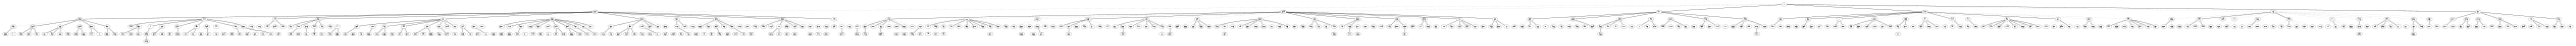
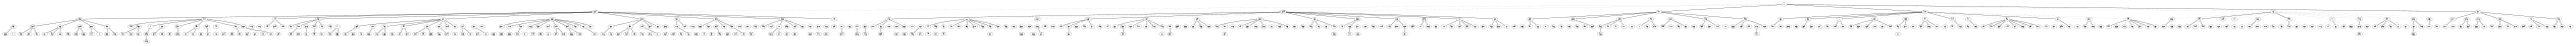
  strict graph {
    edge [style=bold]
    1
    224
    349
    97
    410
    13
    57
    253
    411
    19
    246
    81
    263
    312
    131
    298
    380
    440
    146
    108
    281
    382
    184
    339
    320
    23
    333
    123
    343
    5
    62
    357
    323
    375
    392
    220
    443
    493
    83
    56
    27
    261
    155
    9
    414
    41
    92
    361
    221
    99
    236
    194
    129
    77
    128
    490
    71
    476
    197
    208
    265
    311
    248
    216
    156
    70
    413
    243
    334
    163
    329
    302
    422
    449
    458
    74
    132
    397
    491
    469
    44
    402
    262
    113
    106
    249
    319
    190
    481
    470
    313
    494
    45
    145
    4
    289
    127
    461
    294
    150
    157
    279
    22
    34
    321
    101
    307
    172
    482
    268
    432
    214
    340
    304
    487
    26
    31
    152
    391
    119
    384
    88
    306
    118
    124
    126
    285
    462
    239
    403
    430
    272
    227
    475
    492
    164
    111
    393
    134
    318
    181
    372
    158
    489
    10
    186
    141
    337
    201
    36
    102
    222
    288
    171
    160
    244
    495
    43
    40
    291
    423
    370
    438
    95
    460
    435
    175
    362
    230
    256
    299
    273
    140
    60
    366
    445
    3
    198
    14
    66
    352
    182
    417
    82
    478
    446
    192
    359
    358
    63
    433
    232
    428
    421
    115
    79
    351
    228
    308
    73
    185
    485
    257
    455
    196
    473
    85
    442
    342
    133
    377
    180
    483
    179
    143
    300
    250
    399
    174
    223
    53
    310
    437
    154
    394
    167
    327
    463
    322
    58
    209
    153
    91
    166
    11
    486
    148
    103
    425
    90
    369
    456
    191
    47
    117
    378
    87
    408
    242
    499
    110
    195
    38
    328
    459
    381
    114
    177
    363
    159
    297
    278
    282
    401
    400
    305
    233
    389
    387
    84
    292
    109
    207
    439
    350
    169
    120
    32
    429
    93
    371
    20
    454
    206
    121
    173
    94
    138
    96
    203
    247
    447
    354
    144
    464
    286
    59
    271
    147
    30
    390
    28
    376
    452
    226
    365
    444
    335
    213
    426
    347
    151
    331
    280
    135
    235
    275
    419
    409
    388
    162
    234
    76
    35
    218
    200
    210
    431
    345
    412
    65
    130
    287
    176
    274
    86
    189
    336
    315
    252
    229
    398
    467
    6
    67
    52
    405
    211
    407
    277
    122
    436
    364
    368
    72
    404
    326
    240
    270
    309
    219
    42
    168
    488
    237
    15
    332
    7
    450
    301
    472
    61
    451
    188
    193
    205
    386
    474
    21
    303
    406
    427
    480
    161
    293
    344
    465
    39
    396
    212
    78
    33
    37
    316
    314
    295
    100
    264
    80
    75
    112
    89
    139
    202
    16
    199
    51
    415
    353
    25
    360
    348
    238
    178
    383
    55
    24
    317
    204
    497
    355
    466
    379
    418
    125
    12
    341
    68
    385
    255
    356
    420
    0
    479
    296
    8
    29
    215
    338
    105
-   170
    217
    116
    46
    367
    484
    325
    416
    276
    2
    284
    269
    98
    48
    225
    69
    457
    498
    330
    104
    142
    434
    373
    324
    137
    231
    260
    471
    251
    374
    346
    448
    259
    267
    165
    496
    241
    149
    107
    49
    187
    283
    266
    64
    136
    424
    18
    254
    54
    453
    477
    183
    50
    468
    441
    17
    290
    258
    245
    1 -- 224 [style=dotted]
    1 -- 349 [style=dotted]
    1 -- 97
    1 -- 410
    1 -- 13 [style=dotted]
    1 -- 57
    224 -- 253
    224 -- 411 [style=dotted]
    224 -- 19
    224 -- 246
    224 -- 81
    224 -- 263 [style=dotted]
    224 -- 312
    224 -- 131 [style=dotted]
    224 -- 298
    224 -- 380
    224 -- 440
    349 -- 146
    349 -- 108 [style=dotted]
    349 -- 281 [style=dotted]
    349 -- 382
    349 -- 184 [style=dotted]
    349 -- 339 [style=dotted]
    349 -- 320 [style=dotted]
    349 -- 23
    349 -- 333
    349 -- 123
    349 -- 343 [style=dotted]
    349 -- 5
    349 -- 62
    97 -- 357
    97 -- 323
    97 -- 375
    97 -- 392 [style=dotted]
    97 -- 220 [style=dotted]
    97 -- 443
    97 -- 493
    410 -- 83
    410 -- 56
    410 -- 27
    410 -- 261 [style=dotted]
    410 -- 155 [style=dotted]
    410 -- 9 [style=dotted]
    410 -- 414
    410 -- 41 [style=dotted]
    410 -- 92 [style=dotted]
    410 -- 361
    410 -- 221 [style=dotted]
    410 -- 99 [style=dotted]
    13 -- 236 [style=dotted]
    13 -- 194
    13 -- 129 [style=dotted]
    13 -- 77 [style=dotted]
    13 -- 128 [style=dotted]
    13 -- 490
    13 -- 71 [style=dotted]
    13 -- 476 [style=dotted]
    13 -- 197 [style=dotted]
    13 -- 208 [style=dotted]
    13 -- 265 [style=dotted]
    57 -- 311
    57 -- 248 [style=dotted]
    57 -- 216 [style=dotted]
    57 -- 156
    57 -- 70 [style=dotted]
    57 -- 413
    253 -- 243 [style=dotted]
    253 -- 334
    253 -- 163
    253 -- 329 [style=dotted]
    253 -- 302
    253 -- 422
    411 -- 449
    411 -- 458 [style=dotted]
    411 -- 74
    411 -- 132 [style=dotted]
    411 -- 397
    411 -- 491
    411 -- 469 [style=dotted]
    411 -- 44 [style=dotted]
    411 -- 402
    411 -- 262
    411 -- 113 [style=dotted]
    19 -- 106 [style=dotted]
    19 -- 249
    19 -- 319 [style=dotted]
    19 -- 190
    246 -- 481
    246 -- 470
    246 -- 313 [style=dotted]
    246 -- 494
    246 -- 45
    246 -- 145 [style=dotted]
    246 -- 4 [style=dotted]
    81 -- 289
    81 -- 127 [style=dotted]
    81 -- 461
    81 -- 294
    81 -- 150
    81 -- 157
    81 -- 279
    81 -- 22
    81 -- 34 [style=dotted]
    81 -- 321 [style=dotted]
    81 -- 101 [style=dotted]
    263 -- 307
    263 -- 172
    263 -- 482 [style=dotted]
    263 -- 268
    263 -- 432
    263 -- 214 [style=dotted]
    263 -- 340
    263 -- 304
    263 -- 487
    263 -- 26
    263 -- 31
    312 -- 152
    312 -- 391
    312 -- 119 [style=dotted]
    312 -- 384
    312 -- 88
    312 -- 306 [style=dotted]
    131 -- 118
    131 -- 124
    298 -- 126 [style=dotted]
    298 -- 285
    298 -- 462 [style=dotted]
    298 -- 239 [style=dotted]
    298 -- 403
    298 -- 430
    298 -- 272 [style=dotted]
    298 -- 227 [style=dotted]
    380 -- 475 [style=dotted]
    380 -- 492
    380 -- 164 [style=dotted]
    380 -- 111
    380 -- 393 [style=dotted]
    380 -- 134
    380 -- 318
    380 -- 181 [style=dotted]
    380 -- 372 [style=dotted]
    440 -- 158 [style=dotted]
    440 -- 489 [style=dotted]
    440 -- 10 [style=dotted]
    440 -- 186 [style=dotted]
    146 -- 141 [style=dotted]
-   146 -- 337
+   146 -- 337 [style=dotted]
    146 -- 201
    146 -- 36
    146 -- 102 [style=dotted]
    146 -- 222 [style=dotted]
    146 -- 288
    146 -- 171 [style=dotted]
    108 -- 160 [style=dotted]
    108 -- 244
    108 -- 495 [style=dotted]
    108 -- 43 [style=dotted]
    108 -- 40
    108 -- 291 [style=dotted]
    108 -- 423
    108 -- 370
    108 -- 438
    108 -- 95
    108 -- 460
    108 -- 435 [style=dotted]
    281 -- 175 [style=dotted]
    281 -- 362 [style=dotted]
    281 -- 230 [style=dotted]
    281 -- 256 [style=dotted]
    281 -- 299 [style=dotted]
    281 -- 273 [style=dotted]
    382 -- 140
    382 -- 60
    382 -- 366 [style=dotted]
    382 -- 445 [style=dotted]
    382 -- 3
    382 -- 198 [style=dotted]
    382 -- 14 [style=dotted]
    184 -- 66
    184 -- 352 [style=dotted]
    184 -- 182
    184 -- 417 [style=dotted]
    184 -- 82
    184 -- 478
    184 -- 446
    184 -- 192 [style=dotted]
    339 -- 359 [style=dotted]
    339 -- 358 [style=dotted]
    339 -- 63
    339 -- 433
    339 -- 232
    320 -- 428
    320 -- 421 [style=dotted]
    320 -- 115 [style=dotted]
    320 -- 79
    320 -- 351
    320 -- 228 [style=dotted]
    320 -- 308
    320 -- 73 [style=dotted]
    320 -- 185 [style=dotted]
    320 -- 485
    320 -- 257 [style=dotted]
    23 -- 455 [style=dotted]
    23 -- 196
    23 -- 473
    23 -- 85 [style=dotted]
    23 -- 442
    333 -- 342
    333 -- 133
    333 -- 377 [style=dotted]
    333 -- 180 [style=dotted]
    333 -- 483 [style=dotted]
    333 -- 179 [style=dotted]
    123 -- 143
    123 -- 300 [style=dotted]
    123 -- 250
    123 -- 399 [style=dotted]
    343 -- 174
    343 -- 223
    343 -- 53 [style=dotted]
    5 -- 310
    5 -- 437 [style=dotted]
    5 -- 154
    5 -- 394
    5 -- 167
    5 -- 327 [style=dotted]
    62 -- 463
    62 -- 322
    62 -- 58
    357 -- 209 [style=dotted]
    357 -- 153 [style=dotted]
    357 -- 91
    357 -- 166
    323 -- 11 [style=dotted]
    323 -- 486 [style=dotted]
    323 -- 148 [style=dotted]
    323 -- 103 [style=dotted]
    323 -- 425 [style=dotted]
    323 -- 90 [style=dotted]
    323 -- 369
    375 -- 456
    375 -- 191
    375 -- 47 [style=dotted]
    375 -- 117
    375 -- 378 [style=dotted]
    392 -- 87
    392 -- 408 [style=dotted]
    392 -- 242
    220 -- 499
    220 -- 110 [style=dotted]
    220 -- 195 [style=dotted]
    220 -- 38
    443 -- 328 [style=dotted]
    443 -- 459
    443 -- 381 [style=dotted]
    443 -- 114
    443 -- 177 [style=dotted]
    493 -- 363
    493 -- 159
    493 -- 297 [style=dotted]
    493 -- 278 [style=dotted]
    493 -- 282
    83 -- 401
    83 -- 400 [style=dotted]
    56 -- 305 [style=dotted]
    56 -- 233 [style=dotted]
    56 -- 389
    56 -- 387 [style=dotted]
    56 -- 84 [style=dotted]
    27 -- 292 [style=dotted]
    27 -- 109
    27 -- 207
    261 -- 439
    261 -- 350 [style=dotted]
    261 -- 169
    261 -- 120 [style=dotted]
    261 -- 32 [style=dotted]
    261 -- 429
    155 -- 93
    155 -- 371
    9 -- 20 [style=dotted]
    9 -- 454
    9 -- 206
    9 -- 121
    414 -- 173 [style=dotted]
    414 -- 94 [style=dotted]
    414 -- 138
    414 -- 96 [style=dotted]
    41 -- 203
    92 -- 247
    92 -- 447
    92 -- 354
    92 -- 144 [style=dotted]
    92 -- 464
    92 -- 286
    92 -- 59
    92 -- 271
    361 -- 147 [style=dotted]
    361 -- 30 [style=dotted]
    361 -- 390 [style=dotted]
    361 -- 28
    361 -- 376 [style=dotted]
    221 -- 452
    221 -- 226
    221 -- 365 [style=dotted]
    99 -- 444
    99 -- 335 [style=dotted]
    99 -- 213 [style=dotted]
    99 -- 426
    99 -- 347
    99 -- 151
    99 -- 331
    236 -- 280
    236 -- 135 [style=dotted]
    194 -- 235 [style=dotted]
    194 -- 275
    194 -- 419 [style=dotted]
    194 -- 409
    194 -- 388 [style=dotted]
    129 -- 162 [style=dotted]
    77 -- 234 [style=dotted]
    77 -- 76 [style=dotted]
    128 -- 35 [style=dotted]
    128 -- 218
    128 -- 200 [style=dotted]
    128 -- 210 [style=dotted]
    490 -- 431 [style=dotted]
    490 -- 345 [style=dotted]
    490 -- 412
    490 -- 65 [style=dotted]
    490 -- 130 [style=dotted]
    490 -- 287 [style=dotted]
    71 -- 176 [style=dotted]
    71 -- 274 [style=dotted]
    71 -- 86
    71 -- 189 [style=dotted]
    71 -- 336 [style=dotted]
    476 -- 315
    476 -- 252 [style=dotted]
    197 -- 229
    197 -- 398
    197 -- 467 [style=dotted]
    197 -- 6
    197 -- 67 [style=dotted]
    208 -- 52
    208 -- 405
    265 -- 211
    265 -- 407 [style=dotted]
    311 -- 277
    248 -- 122 [style=dotted]
    248 -- 436
    248 -- 364
    216 -- 368
    216 -- 72
    156 -- 404 [style=dotted]
    156 -- 326
    156 -- 240 [style=dotted]
    156 -- 270
    70 -- 309 [style=dotted]
    70 -- 219 [style=dotted]
    70 -- 42
    70 -- 168
    413 -- 488
    413 -- 237
    413 -- 15 [style=dotted]
    243 -- 332
    243 -- 7 [style=dotted]
    334 -- 450
    334 -- 301
    334 -- 472
    163 -- 61
    163 -- 451
    163 -- 188
    163 -- 193 [style=dotted]
    329 -- 205
    329 -- 386
    302 -- 474
    302 -- 21
    422 -- 303
    422 -- 406
    458 -- 427
    458 -- 480 [style=dotted]
    458 -- 161
    74 -- 293
    132 -- 344
    132 -- 465 [style=dotted]
    397 -- 39 [style=dotted]
    397 -- 396
    491 -- 212
    491 -- 78
    491 -- 33 [style=dotted]
    469 -- 37
    44 -- 316 [style=dotted]
    44 -- 314 [style=dotted]
    402 -- 295 [style=dotted]
    402 -- 100
    402 -- 264 [style=dotted]
    402 -- 80 [style=dotted]
    262 -- 75 [style=dotted]
    262 -- 112
    262 -- 89 [style=dotted]
    470 -- 139
    470 -- 202 [style=dotted]
    313 -- 16
    494 -- 199
    4 -- 51 [style=dotted]
    4 -- 415
    4 -- 353
    289 -- 25
    289 -- 360 [style=dotted]
    289 -- 348 [style=dotted]
    127 -- 238
    461 -- 178
    461 -- 383
    294 -- 55 [style=dotted]
    294 -- 24
    294 -- 317
    150 -- 204
    150 -- 497 [style=dotted]
    150 -- 355
    157 -- 466 [style=dotted]
    157 -- 379
    157 -- 418 [style=dotted]
    34 -- 125
    34 -- 12
    321 -- 341 [style=dotted]
    321 -- 68
    172 -- 385 [style=dotted]
    172 -- 255 [style=dotted]
    172 -- 356 [style=dotted]
    482 -- 420
    432 -- 0 [style=dotted]
    432 -- 479 [style=dotted]
    214 -- 296 [style=dotted]
    214 -- 8 [style=dotted]
    340 -- 29
    340 -- 215
    304 -- 338
    304 -- 105
-   487 -- 170
    26 -- 217
    152 -- 116
    152 -- 46 [style=dotted]
    391 -- 367
    391 -- 484
    391 -- 325
    119 -- 416 [style=dotted]
    119 -- 276 [style=dotted]
    119 -- 2
    306 -- 284 [style=dotted]
    118 -- 269 [style=dotted]
    118 -- 98 [style=dotted]
    118 -- 48
    124 -- 225 [style=dotted]
    462 -- 69 [style=dotted]
    462 -- 457 [style=dotted]
    239 -- 498
    430 -- 330 [style=dotted]
    430 -- 104 [style=dotted]
    430 -- 142
    272 -- 434 [style=dotted]
    111 -- 373
    111 -- 324
    393 -- 137 [style=dotted]
    134 -- 231 [style=dotted]
    181 -- 260 [style=dotted]
    372 -- 471 [style=dotted]
    158 -- 251 [style=dotted]
    10 -- 374
    141 -- 346
    337 -- 448
    36 -- 259
    171 -- 267 [style=dotted]
    160 -- 165 [style=dotted]
    160 -- 496
    160 -- 241 [style=dotted]
    244 -- 149 [style=dotted]
    495 -- 107 [style=dotted]
    43 -- 49 [style=dotted]
    95 -- 187 [style=dotted]
    362 -- 283 [style=dotted]
    256 -- 266 [style=dotted]
    256 -- 64
    60 -- 136
    352 -- 424
    446 -- 18 [style=dotted]
    192 -- 254
    421 -- 54 [style=dotted]
    442 -- 453 [style=dotted]
    133 -- 477
    377 -- 183 [style=dotted]
    250 -- 50
    456 -- 468
    278 -- 441
    93 -- 17 [style=dotted]
    315 -- 290 [style=dotted]
    52 -- 258
    293 -- 245
  }
